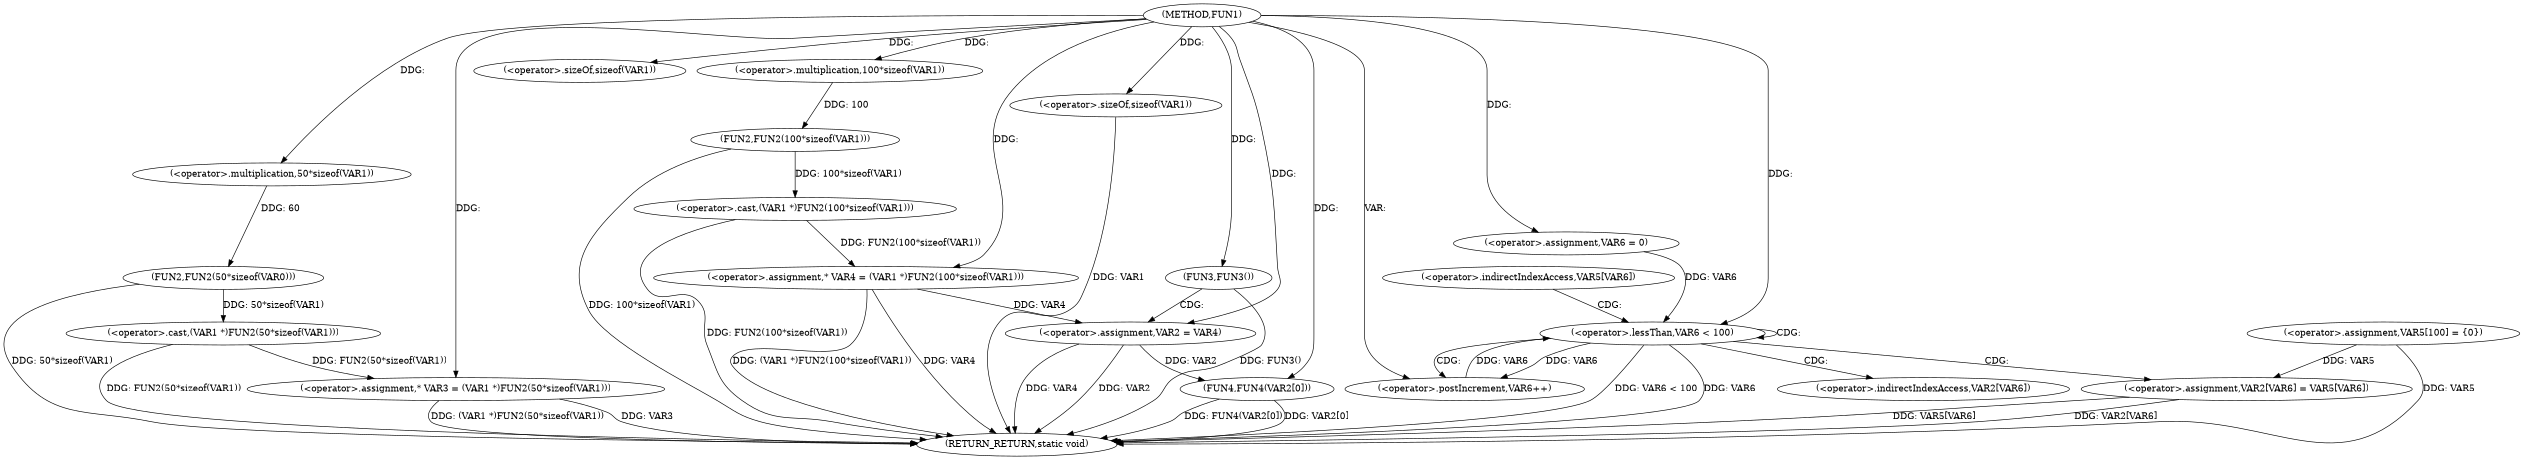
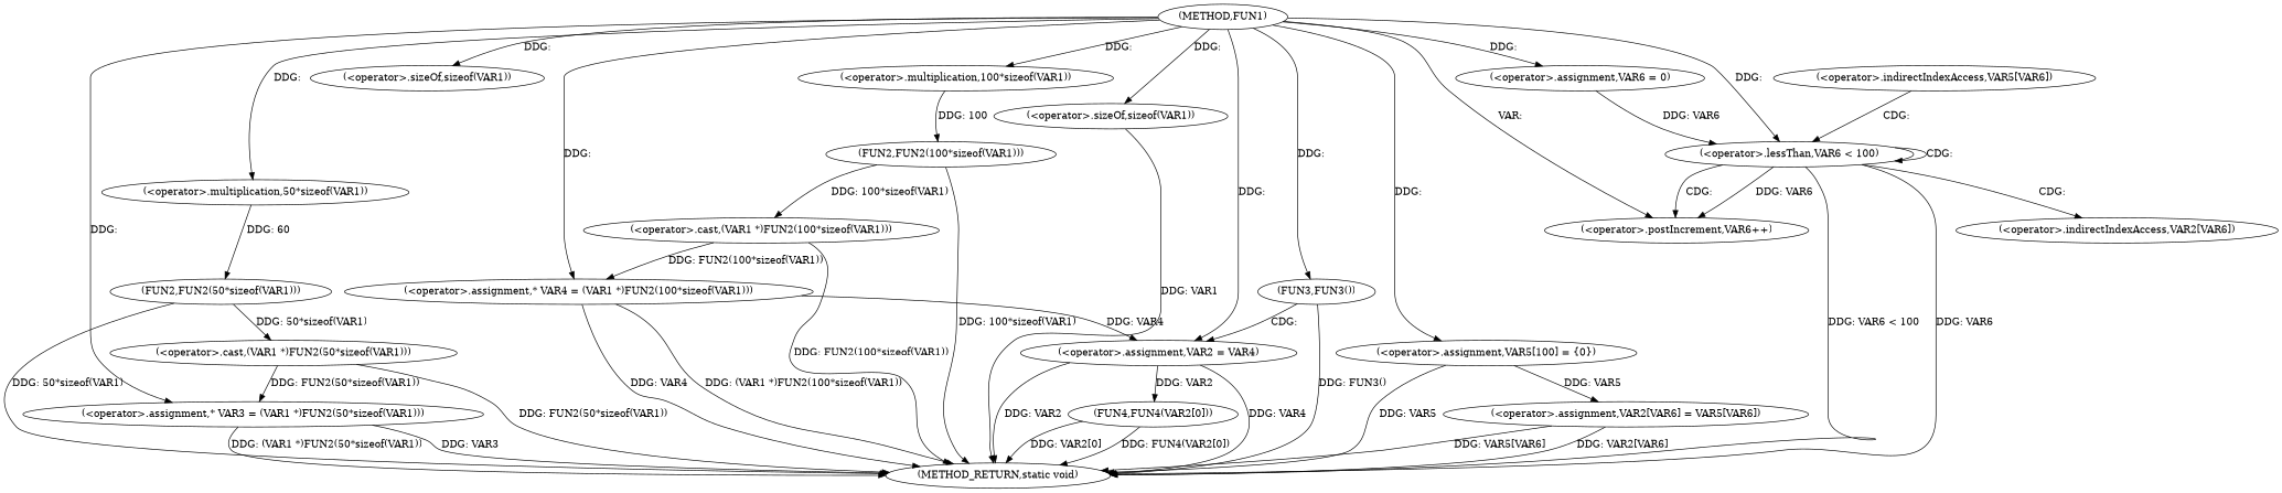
  digraph {
    n1 [label="(METHOD,FUN1)"]
    n2 [label="(<operator>.assignment,* VAR3 = (VAR1 *)FUN2(50*sizeof(VAR1)))"]
    n3 [label="(<operator>.multiplication,50*sizeof(VAR1))"]
    n4 [label="(<operator>.sizeOf,sizeof(VAR1))"]
    n5 [label="(<operator>.assignment,* VAR4 = (VAR1 *)FUN2(100*sizeof(VAR1)))"]
    n6 [label="(<operator>.multiplication,100*sizeof(VAR1))"]
    n7 [label="(<operator>.sizeOf,sizeof(VAR1))"]
    n8 [label="(FUN3,FUN3())"]
    n9 [label="(<operator>.assignment,VAR2 = VAR4)"]
    n10 [label="(<operator>.assignment,VAR5[100] = {0})"]
    n11 [label="(<operator>.assignment,VAR6 = 0)"]
    n12 [label="(<operator>.lessThan,VAR6 < 100)"]
    n13 [label="(<operator>.postIncrement,VAR6++)"]
-   n14 [label="(RETURN_RETURN,static void)"]
-   n15 [label="(FUN2,FUN2(50*sizeof(VAR0)))"]
+   n14 [label="(METHOD_RETURN,static void)"]
+   n15 [label="(FUN2,FUN2(50*sizeof(VAR1)))"]
    n16 [label="(FUN2,FUN2(100*sizeof(VAR1)))"]
    n17 [label="(FUN4,FUN4(VAR2[0]))"]
    n18 [label="(<operator>.assignment,VAR2[VAR6] = VAR5[VAR6])"]
    n19 [label="(<operator>.indirectIndexAccess,VAR2[VAR6])"]
    n20 [label="(<operator>.cast,(VAR1 *)FUN2(50*sizeof(VAR1)))"]
    n21 [label="(<operator>.cast,(VAR1 *)FUN2(100*sizeof(VAR1)))"]
    n22 [label="(<operator>.indirectIndexAccess,VAR5[VAR6])"]
    n1 -> n2 [label="DDG: "]
    n1 -> n3 [label="DDG: "]
    n1 -> n4 [label="DDG: "]
    n1 -> n5 [label="DDG: "]
    n1 -> n6 [label="DDG: "]
    n1 -> n7 [label="DDG: "]
    n1 -> n8 [label="DDG: "]
    n1 -> n9 [label="DDG: "]
-   n1 -> n17 [label="DDG: "]
+   n1 -> n10 [label="DDG: "]
    n1 -> n11 [label="DDG: "]
    n1 -> n12 [label="DDG: "]
    n1 -> n13 [label="VAR: "]
    n2 -> n14 [label="DDG: VAR3"]
    n2 -> n14 [label="DDG: (VAR1 *)FUN2(50*sizeof(VAR1))"]
    n3 -> n15 [label="DDG: 60"]
    n5 -> n9 [label="DDG: VAR4"]
    n5 -> n14 [label="DDG: (VAR1 *)FUN2(100*sizeof(VAR1))"]
    n5 -> n14 [label="DDG: VAR4"]
    n6 -> n16 [label="DDG: 100"]
    n7 -> n14 [label="DDG: VAR1"]
    n8 -> n9 [label="CDG: "]
    n8 -> n14 [label="DDG: FUN3()"]
    n9 -> n14 [label="DDG: VAR4"]
    n9 -> n14 [label="DDG: VAR2"]
    n9 -> n17 [label="DDG: VAR2"]
    n10 -> n14 [label="DDG: VAR5"]
    n10 -> n18 [label="DDG: VAR5"]
    n11 -> n12 [label="DDG: VAR6"]
    n12 -> n12 [label="CDG: "]
    n12 -> n13 [label="DDG: VAR6"]
    n12 -> n13 [label="CDG: "]
    n12 -> n14 [label="DDG: VAR6 < 100"]
    n12 -> n14 [label="DDG: VAR6"]
-   n12 -> n18 [label="CDG: "]
    n12 -> n19 [label="CDG: "]
-   n13 -> n12 [label="DDG: VAR6"]
    n15 -> n14 [label="DDG: 50*sizeof(VAR1)"]
    n15 -> n20 [label="DDG: 50*sizeof(VAR1)"]
    n16 -> n14 [label="DDG: 100*sizeof(VAR1)"]
    n16 -> n21 [label="DDG: 100*sizeof(VAR1)"]
    n17 -> n14 [label="DDG: FUN4(VAR2[0])"]
    n17 -> n14 [label="DDG: VAR2[0]"]
    n18 -> n14 [label="DDG: VAR5[VAR6]"]
    n18 -> n14 [label="DDG: VAR2[VAR6]"]
    n20 -> n2 [label="DDG: FUN2(50*sizeof(VAR1))"]
    n20 -> n14 [label="DDG: FUN2(50*sizeof(VAR1))"]
    n21 -> n5 [label="DDG: FUN2(100*sizeof(VAR1))"]
    n21 -> n14 [label="DDG: FUN2(100*sizeof(VAR1))"]
    n22 -> n12 [label="CDG: "]
  }
